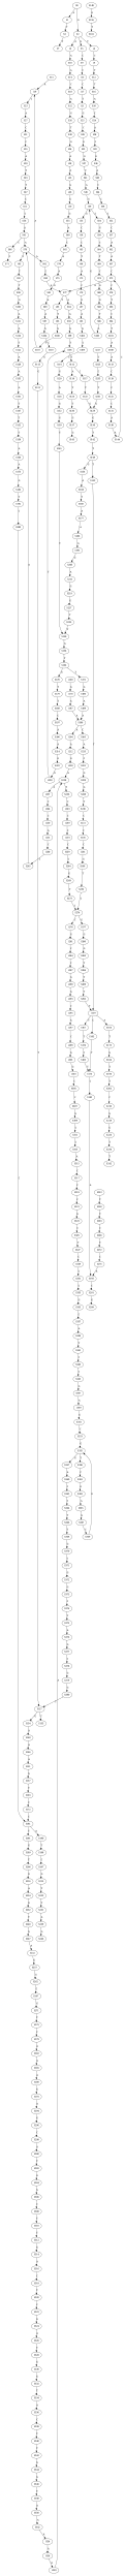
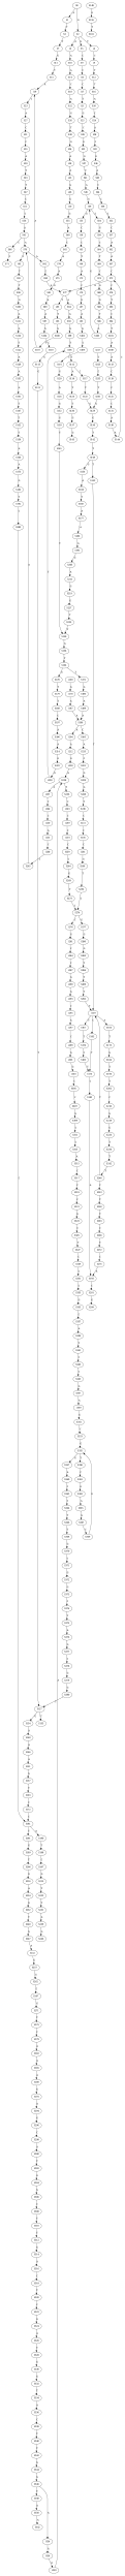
  strict digraph {
    fontname="Noto Serif"
    node [fontname="Noto Serif"]
    edge [fontname="Noto Serif"]
    S0
    S1
    S2
    S3
    S4
    S5
    S6
    S7
    S8
    S9
    S10
+   S11
    S12
    S13
    S14
    S15
    S16
    S17
    S18
    S19
    S20
    S21
    S22
    S23
    S24
    S25
    S26
    S27
    S28
    S29
    S30
    S31
    S32
    S33
    S34
    S35
    S36
    S37
    S38
    S39
    S40
    S41
    S42
    S43
    S44
    S45
    S46
    S47
    S48
    S49
    S50
    S51
    S52
    S53
    S54
    S55
    S56
    S57
    S58
    S59
    S60
    S61
    S62
    S63
    S64
    S65
    S66
    S76
    S67
    S68
    S69
    S70
    S71
    S72
    S73
    S74
    S75
    S77
    S78
    S79
    S80
    S81
    S82
    S83
    S84
    S85
    S86
    S87
    S88
    S89
    S90
    S91
    S92
    S93
    S94
    S95
    S96
    S97
    S98
    S99
    S100
    S101
    S102
    S103
    S104
    S105
    S106
    S107
    S108
    S109
    S110
    S111
    S112
    S113
    S114
    S115
    S116
    S117
    S118
    S119
    S120
    S121
    S122
    S123
    S124
    S125
    S126
    S127
    S128
    S129
    S130
    S131
    S132
    S133
    S134
    S135
    S136
    S137
    S138
    S139
    S140
    S141
    S142
    S143
    S144
    S145
    S146
    S147
    S148
    S150
    S151
    S152
    S153
    S154
    S149
    S155
    S156
    S157
    S158
    S159
    S160
    S161
    S162
    S163
    S164
    S165
    S166
    S167
    S168
    S170
    S171
    S172
    S173
    S174
    S175
    S176
    S177
    S169
    S178
    S179
    S180
    S181
    S182
    S183
    S184
    S185
    S186
    S187
    S188
    S189
    S190
    S191
    S192
    S193
    S194
    S195
    S196
    S197
    S198
    S199
    S200
    S201
    S202
    S203
    S204
    S205
    S206
    S207
    S208
    S209
    S210
    S211
    S212
    S213
    S214
    S215
    S216
    S218
    S219
    S220
    S221
    S222
    S223
    S224
    S217
    S225
    S226
    S227
    S228
    S229
    S230
    S231
    S232
    S233
    S234
    S235
    S236
    S237
    S238
    S239
    S240
    S241
    S242
    S243
    S244
    S245
    S246
    S247
+   S248
    S249
    S250
    S251
    S252
    S253
    S254
    S255
    S256
    S257
    S258
    S259
    S260
    S261
    S262
    S263
    S264
    S265
    S266
    S267
    S268
    S269
    S270
    S271
    S272
    S273
    S274
    S275
    S276
    S277
    S278
    S279
    S280
    S281
    S282
    S283
    S284
    S285
    S286
    S287
    S288
    S289
    S290
    S291
    S292
    S293
    S294
    S295
    S296
    S297
    S298
    S299
    S300
    S301
    S302
    S303
    S304
    S305
    S306
    S307
    S308
    S309
    S310
    S311
    S312
    S313
    S314
    S315
    S316
    S317
    S318
    S319
    S320
    S321
    S322
    S323
    S324
    S325
    S326
    S327
    S328
    S329
    S330
    S331
    S332
    S333
    S334
    S335
    S336
    S337
    S338
    S339
    S340
    S341
    S342
    S343
    S344
    S345
    S346
    S347
    S348
    S349
    S350
    S351
    S352
    S353
    S354
    S355
    S356
    S357
    S358
    S359
    S360
    S361
    S362
    S363
    S364
    S365
    S366
    S367
    S368
    S369
    S370
    S371
    S372
    S373
    S374
    S375
    S376
    S377
    S378
    S379
    S380
    S0 -> S1 [label=A]
    S0 -> S2 [label=G]
    S1 -> S3 [label=T]
    S2 -> S4 [label=T]
    S2 -> S5 [label=G]
    S2 -> S6 [label=A]
    S3 -> S7 [label=T]
    S4 -> S8 [label=C]
    S5 -> S9 [label=C]
    S6 -> S10 [label=A]
+   S7 -> S11 [label=G]
    S8 -> S12 [label=T]
    S9 -> S13 [label=C]
    S10 -> S14 [label=A]
+   S11 -> S15 [label=T]
    S12 -> S16 [label=T]
    S13 -> S17 [label=C]
    S14 -> S18 [label=C]
    S15 -> S19 [label=A]
    S16 -> S20 [label=A]
    S17 -> S21 [label=T]
    S18 -> S22 [label=A]
    S19 -> S23 [label=C]
    S20 -> S24 [label=C]
    S21 -> S25 [label=G]
    S22 -> S26 [label=G]
    S23 -> S27 [label=A]
    S24 -> S28 [label=A]
    S25 -> S29 [label=C]
    S26 -> S30 [label=T]
    S27 -> S31 [label=C]
    S28 -> S32 [label=C]
    S29 -> S33 [label=G]
    S30 -> S34 [label=G]
    S31 -> S35 [label=C]
    S32 -> S36 [label=G]
    S33 -> S37 [label=G]
    S34 -> S38 [label=A]
    S35 -> S39 [label=A]
    S36 -> S40 [label=A]
    S37 -> S41 [label=T]
    S38 -> S42 [label=A]
    S39 -> S43 [label=T]
    S40 -> S44 [label=C]
    S41 -> S45 [label=A]
    S42 -> S46 [label=G]
    S43 -> S47 [label=T]
    S44 -> S48 [label=C]
    S45 -> S49 [label=G]
    S46 -> S50 [label=G]
    S47 -> S51 [label=C]
    S48 -> S52 [label=C]
    S49 -> S53 [label=G]
    S49 -> S54 [label=C]
    S50 -> S55 [label=G]
    S51 -> S56 [label=C]
    S52 -> S57 [label=C]
    S53 -> S58 [label=C]
    S54 -> S59 [label=G]
    S55 -> S60 [label=A]
    S56 -> S61 [label=A]
    S57 -> S62 [label=A]
    S58 -> S63 [label=C]
    S59 -> S64 [label=C]
    S60 -> S65 [label=C]
    S61 -> S66 [label=C]
    S61 -> S76 [label=A]
    S62 -> S67 [label=A]
    S63 -> S68 [label=T]
    S64 -> S69 [label=T]
    S65 -> S70 [label=A]
    S66 -> S71 [label=C]
    S76 -> S82 [label=A]
    S76 -> S83 [label=C]
    S67 -> S72 [label=C]
    S68 -> S73 [label=A]
    S69 -> S74 [label=C]
    S70 -> S75 [label=A]
    S72 -> S77 [label=A]
    S72 -> S78 [label=C]
    S73 -> S79 [label=C]
    S74 -> S80 [label=G]
    S75 -> S81 [label=G]
    S77 -> S84 [label=A]
    S77 -> S85 [label=T]
    S78 -> S86 [label=T]
    S79 -> S87 [label=G]
    S80 -> S88 [label=G]
    S81 -> S89 [label=A]
    S82 -> S90 [label=C]
    S83 -> S91 [label=T]
    S84 -> S92 [label=G]
    S85 -> S93 [label=T]
    S86 -> S94 [label=C]
    S87 -> S95 [label=A]
    S88 -> S96 [label=T]
    S89 -> S97 [label=A]
    S90 -> S77 [label=A]
    S91 -> S98 [label=T]
    S92 -> S99 [label=G]
    S93 -> S100 [label=G]
    S94 -> S101 [label=T]
    S95 -> S102 [label=G]
    S96 -> S103 [label=A]
    S97 -> S104 [label=G]
    S98 -> S105 [label=G]
    S99 -> S106 [label=T]
    S100 -> S107 [label=T]
    S101 -> S108 [label=A]
    S102 -> S109 [label=C]
    S103 -> S49 [label=G]
    S104 -> S110 [label=C]
    S105 -> S111 [label=A]
    S106 -> S112 [label=T]
    S107 -> S19 [label=A]
    S108 -> S113 [label=A]
    S109 -> S114 [label=C]
    S110 -> S115 [label=G]
    S111 -> S116 [label=A]
    S112 -> S117 [label=C]
    S112 -> S118 [label=A]
    S113 -> S119 [label=C]
    S114 -> S120 [label=G]
    S115 -> S121 [label=G]
    S116 -> S122 [label=T]
    S117 -> S123 [label=T]
    S118 -> S124 [label=T]
    S119 -> S125 [label=C]
    S120 -> S126 [label=A]
    S121 -> S127 [label=T]
    S122 -> S128 [label=A]
    S123 -> S129 [label=G]
    S124 -> S130 [label=T]
    S125 -> S131 [label=C]
    S126 -> S132 [label=G]
    S127 -> S133 [label=T]
    S127 -> S134 [label=G]
    S128 -> S135 [label=A]
    S129 -> S136 [label=G]
    S130 -> S137 [label=G]
    S131 -> S138 [label=A]
    S132 -> S139 [label=G]
    S134 -> S140 [label=A]
    S135 -> S141 [label=A]
    S136 -> S142 [label=T]
    S137 -> S143 [label=G]
    S138 -> S144 [label=A]
    S139 -> S145 [label=T]
    S140 -> S146 [label=A]
    S141 -> S147 [label=T]
    S142 -> S148 [label=T]
    S144 -> S72 [label=C]
    S145 -> S150 [label=T]
    S146 -> S151 [label=A]
    S147 -> S152 [label=T]
    S148 -> S153 [label=T]
    S148 -> S154 [label=G]
    S150 -> S156 [label=G]
    S151 -> S157 [label=G]
    S152 -> S158 [label=T]
    S153 -> S159 [label=T]
    S154 -> S160 [label=A]
    S149 -> S155 [label=G]
    S155 -> S161 [label=T]
    S156 -> S162 [label=T]
    S157 -> S163 [label=T]
    S158 -> S164 [label=A]
    S159 -> S165 [label=C]
    S159 -> S166 [label=A]
    S159 -> S167 [label=T]
    S160 -> S168 [label=T]
    S162 -> S170 [label=G]
    S162 -> S171 [label=T]
    S163 -> S172 [label=C]
    S164 -> S173 [label=A]
    S165 -> S174 [label=T]
    S166 -> S175 [label=T]
    S167 -> S176 [label=T]
    S168 -> S177 [label=A]
    S170 -> S179 [label=T]
    S171 -> S180 [label=G]
    S172 -> S181 [label=C]
    S173 -> S182 [label=G]
    S174 -> S183 [label=C]
    S175 -> S184 [label=G]
    S176 -> S185 [label=C]
    S177 -> S186 [label=A]
    S169 -> S178 [label=G]
    S178 -> S187 [label=A]
    S179 -> S188 [label=T]
    S180 -> S189 [label=A]
    S181 -> S190 [label=A]
    S181 -> S191 [label=T]
    S182 -> S192 [label=T]
    S183 -> S193 [label=A]
    S184 -> S194 [label=T]
    S185 -> S174 [label=T]
    S186 -> S195 [label=G]
    S187 -> S196 [label=A]
    S188 -> S197 [label=C]
    S189 -> S196 [label=A]
    S190 -> S198 [label=T]
    S191 -> S199 [label=G]
    S192 -> S200 [label=C]
    S193 -> S201 [label=C]
    S194 -> S202 [label=T]
    S195 -> S203 [label=G]
    S196 -> S204 [label=A]
    S196 -> S205 [label=C]
    S197 -> S206 [label=A]
    S198 -> S207 [label=C]
    S199 -> S208 [label=T]
    S200 -> S181 [label=C]
    S201 -> S209 [label=G]
    S202 -> S210 [label=C]
    S203 -> S211 [label=A]
    S204 -> S212 [label=A]
    S205 -> S213 [label=A]
    S206 -> S214 [label=A]
    S207 -> S215 [label=G]
    S208 -> S216 [label=G]
    S210 -> S218 [label=G]
    S211 -> S219 [label=G]
    S212 -> S220 [label=G]
    S213 -> S221 [label=C]
    S214 -> S222 [label=G]
    S215 -> S223 [label=T]
    S216 -> S224 [label=A]
    S218 -> S226 [label=G]
    S219 -> S227 [label=G]
    S220 -> S228 [label=A]
    S221 -> S229 [label=G]
    S222 -> S230 [label=G]
    S223 -> S231 [label=T]
    S224 -> S232 [label=G]
    S217 -> S225 [label=T]
    S225 -> S233 [label=C]
    S226 -> S234 [label=T]
    S227 -> S235 [label=T]
    S228 -> S236 [label=T]
    S228 -> S237 [label=A]
    S229 -> S238 [label=G]
    S230 -> S106 [label=T]
    S231 -> S239 [label=A]
    S232 -> S240 [label=T]
    S233 -> S241 [label=T]
    S234 -> S242 [label=T]
    S235 -> S150 [label=T]
    S236 -> S243 [label=C]
    S237 -> S244 [label=C]
    S238 -> S245 [label=T]
    S239 -> S246 [label=G]
    S240 -> S247 [label=G]
    S241 -> S129 [label=G]
+   S242 -> S248 [label=T]
    S243 -> S249 [label=C]
    S244 -> S250 [label=C]
    S245 -> S251 [label=C]
    S247 -> S252 [label=A]
+   S248 -> S159 [label=T]
+   S248 -> S253 [label=C]
    S249 -> S254 [label=C]
    S250 -> S255 [label=A]
    S251 -> S256 [label=C]
    S252 -> S257 [label=G]
    S253 -> S258 [label=T]
    S254 -> S259 [label=C]
    S255 -> S260 [label=C]
    S256 -> S261 [label=C]
    S257 -> S262 [label=G]
    S258 -> S263 [label=T]
    S259 -> S264 [label=C]
    S260 -> S265 [label=C]
    S261 -> S266 [label=G]
    S262 -> S267 [label=C]
    S263 -> S268 [label=C]
    S264 -> S269 [label=G]
    S265 -> S76 [label=A]
    S266 -> S270 [label=T]
    S267 -> S271 [label=G]
    S268 -> S272 [label=T]
    S269 -> S273 [label=T]
    S270 -> S274 [label=C]
    S271 -> S275 [label=T]
    S272 -> S276 [label=C]
    S273 -> S274 [label=C]
    S274 -> S277 [label=G]
    S274 -> S278 [label=C]
    S275 -> S279 [label=C]
    S276 -> S193 [label=A]
    S277 -> S280 [label=G]
    S278 -> S281 [label=G]
    S279 -> S282 [label=A]
    S280 -> S283 [label=G]
    S281 -> S284 [label=C]
    S282 -> S285 [label=A]
    S283 -> S286 [label=T]
    S284 -> S287 [label=C]
    S285 -> S288 [label=A]
    S286 -> S289 [label=T]
    S287 -> S290 [label=G]
    S288 -> S291 [label=G]
    S289 -> S292 [label=T]
    S290 -> S293 [label=G]
    S291 -> S294 [label=A]
    S292 -> S159 [label=T]
    S293 -> S295 [label=C]
    S294 -> S296 [label=G]
    S295 -> S297 [label=A]
    S296 -> S298 [label=C]
    S297 -> S299 [label=C]
    S298 -> S300 [label=A]
    S299 -> S301 [label=G]
    S300 -> S302 [label=T]
    S301 -> S303 [label=G]
    S302 -> S304 [label=G]
    S303 -> S305 [label=C]
    S304 -> S306 [label=G]
    S305 -> S307 [label=C]
    S306 -> S308 [label=C]
    S307 -> S309 [label=G]
    S308 -> S310 [label=T]
    S309 -> S311 [label=C]
    S310 -> S312 [label=T]
    S311 -> S313 [label=C]
    S312 -> S314 [label=G]
    S313 -> S315 [label=A]
    S314 -> S316 [label=A]
    S315 -> S317 [label=C]
    S316 -> S318 [label=C]
    S317 -> S319 [label=C]
    S318 -> S320 [label=T]
    S319 -> S321 [label=C]
    S320 -> S322 [label=C]
    S321 -> S323 [label=G]
    S322 -> S324 [label=G]
    S323 -> S325 [label=C]
    S324 -> S326 [label=A]
    S325 -> S327 [label=T]
    S326 -> S328 [label=T]
    S327 -> S329 [label=C]
    S328 -> S330 [label=G]
    S329 -> S331 [label=C]
    S330 -> S332 [label=G]
    S331 -> S333 [label=C]
    S332 -> S334 [label=T]
    S333 -> S335 [label=G]
    S334 -> S336 [label=A]
    S335 -> S337 [label=C]
    S336 -> S338 [label=C]
    S337 -> S339 [label=A]
    S338 -> S340 [label=T]
    S339 -> S341 [label=T]
    S340 -> S342 [label=T]
    S341 -> S343 [label=C]
    S342 -> S344 [label=G]
    S343 -> S345 [label=C]
    S344 -> S346 [label=G]
    S345 -> S347 [label=G]
    S346 -> S348 [label=T]
    S347 -> S349 [label=A]
    S348 -> S350 [label=A]
    S349 -> S351 [label=G]
    S350 -> S352 [label=A]
    S351 -> S353 [label=C]
-   S352 -> S354 [label=A]
+   S346 -> S354 [label=A]
    S353 -> S355 [label=G]
    S354 -> S356 [label=A]
    S355 -> S357 [label=G]
    S355 -> S358 [label=T]
    S356 -> S359 [label=G]
    S357 -> S360 [label=A]
    S358 -> S361 [label=C]
    S359 -> S228 [label=A]
    S360 -> S362 [label=C]
    S361 -> S363 [label=G]
    S362 -> S364 [label=C]
    S363 -> S365 [label=A]
    S364 -> S366 [label=T]
    S365 -> S367 [label=G]
    S366 -> S368 [label=T]
    S367 -> S369 [label=C]
    S368 -> S370 [label=G]
    S369 -> S355 [label=G]
    S370 -> S371 [label=C]
    S371 -> S372 [label=G]
    S372 -> S373 [label=G]
    S373 -> S374 [label=C]
    S374 -> S375 [label=T]
    S375 -> S376 [label=A]
    S376 -> S377 [label=G]
    S377 -> S378 [label=C]
    S378 -> S379 [label=G]
    S379 -> S380 [label=G]
    S380 -> S127 [label=T]
  }
